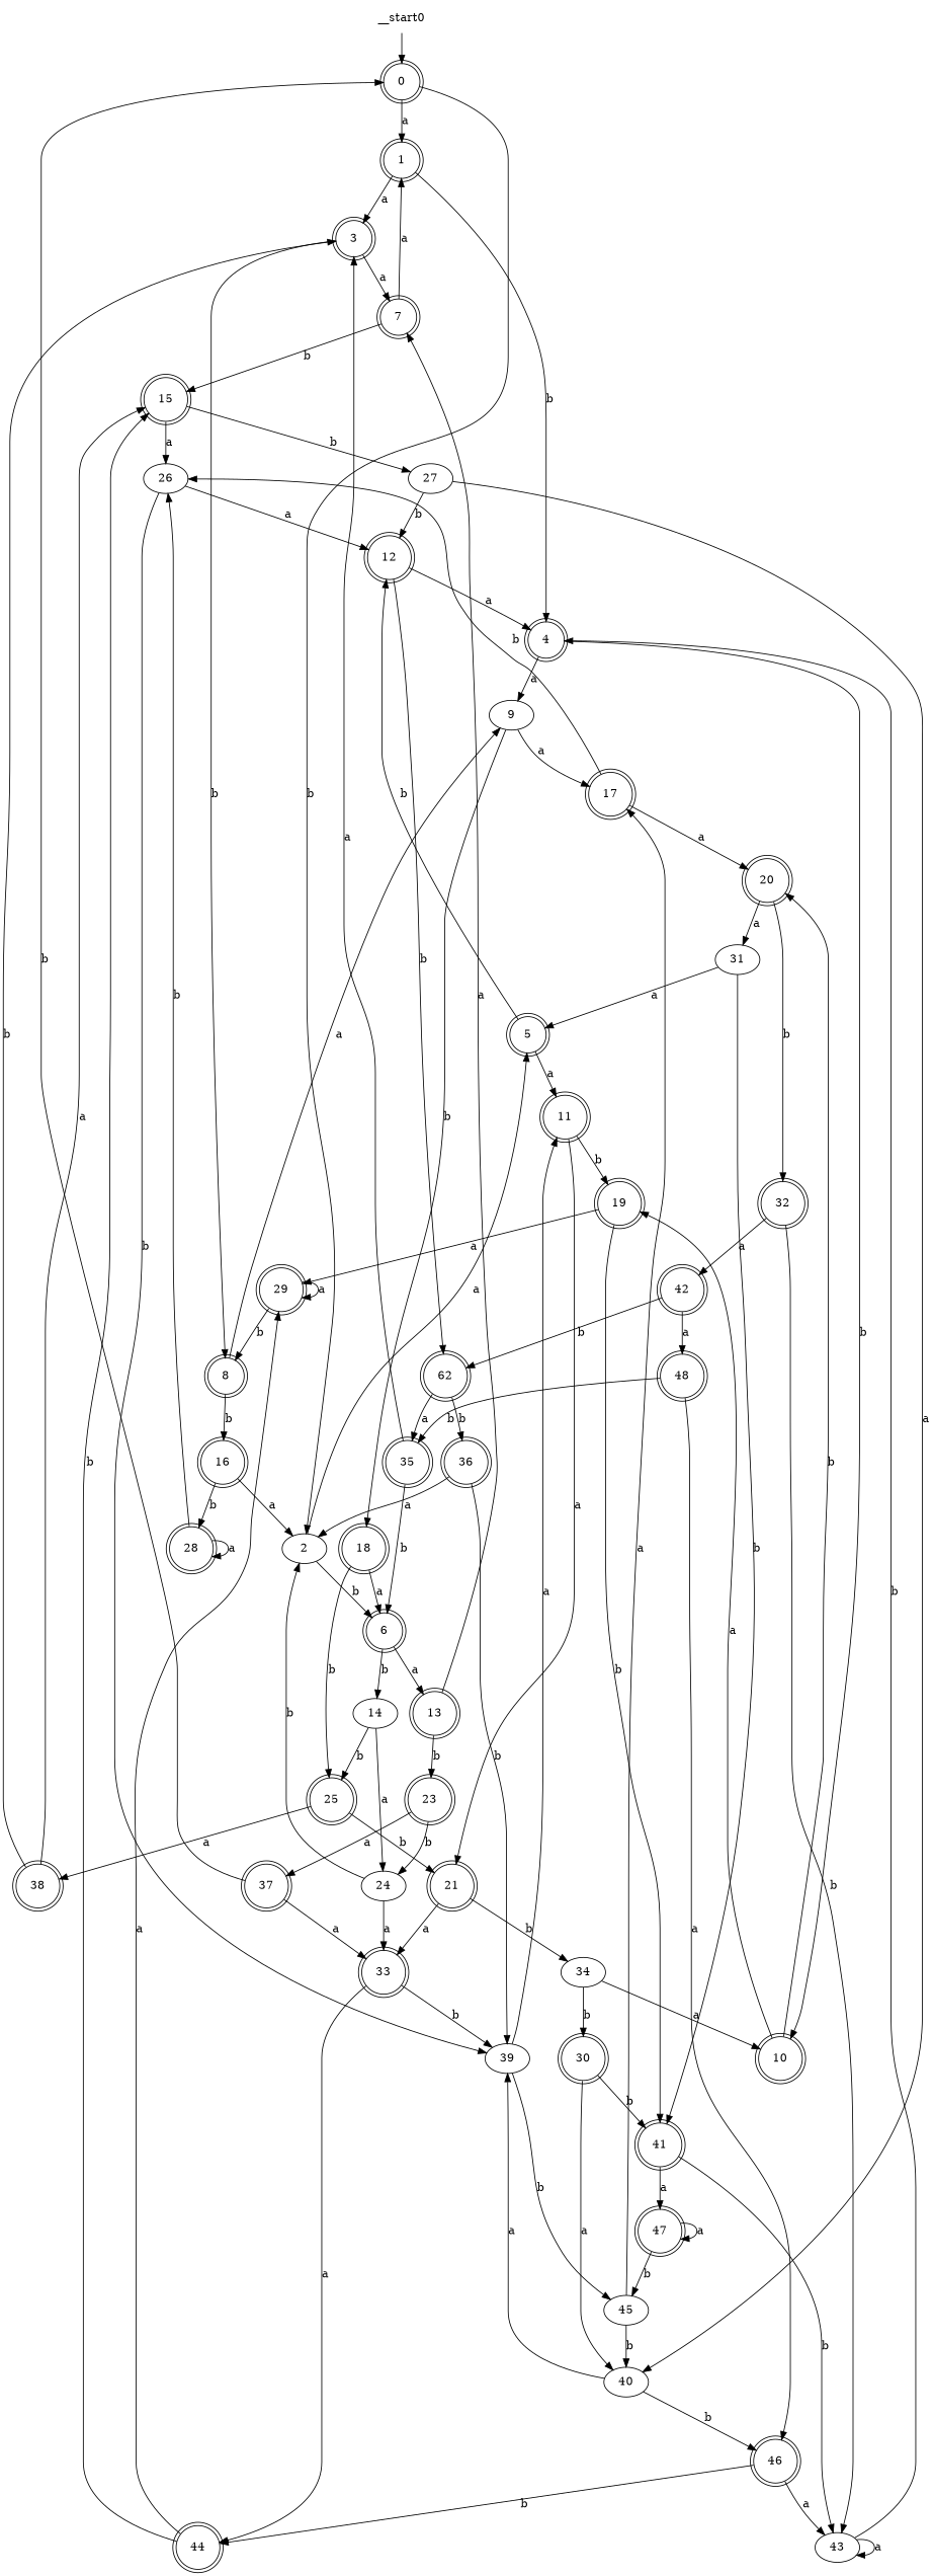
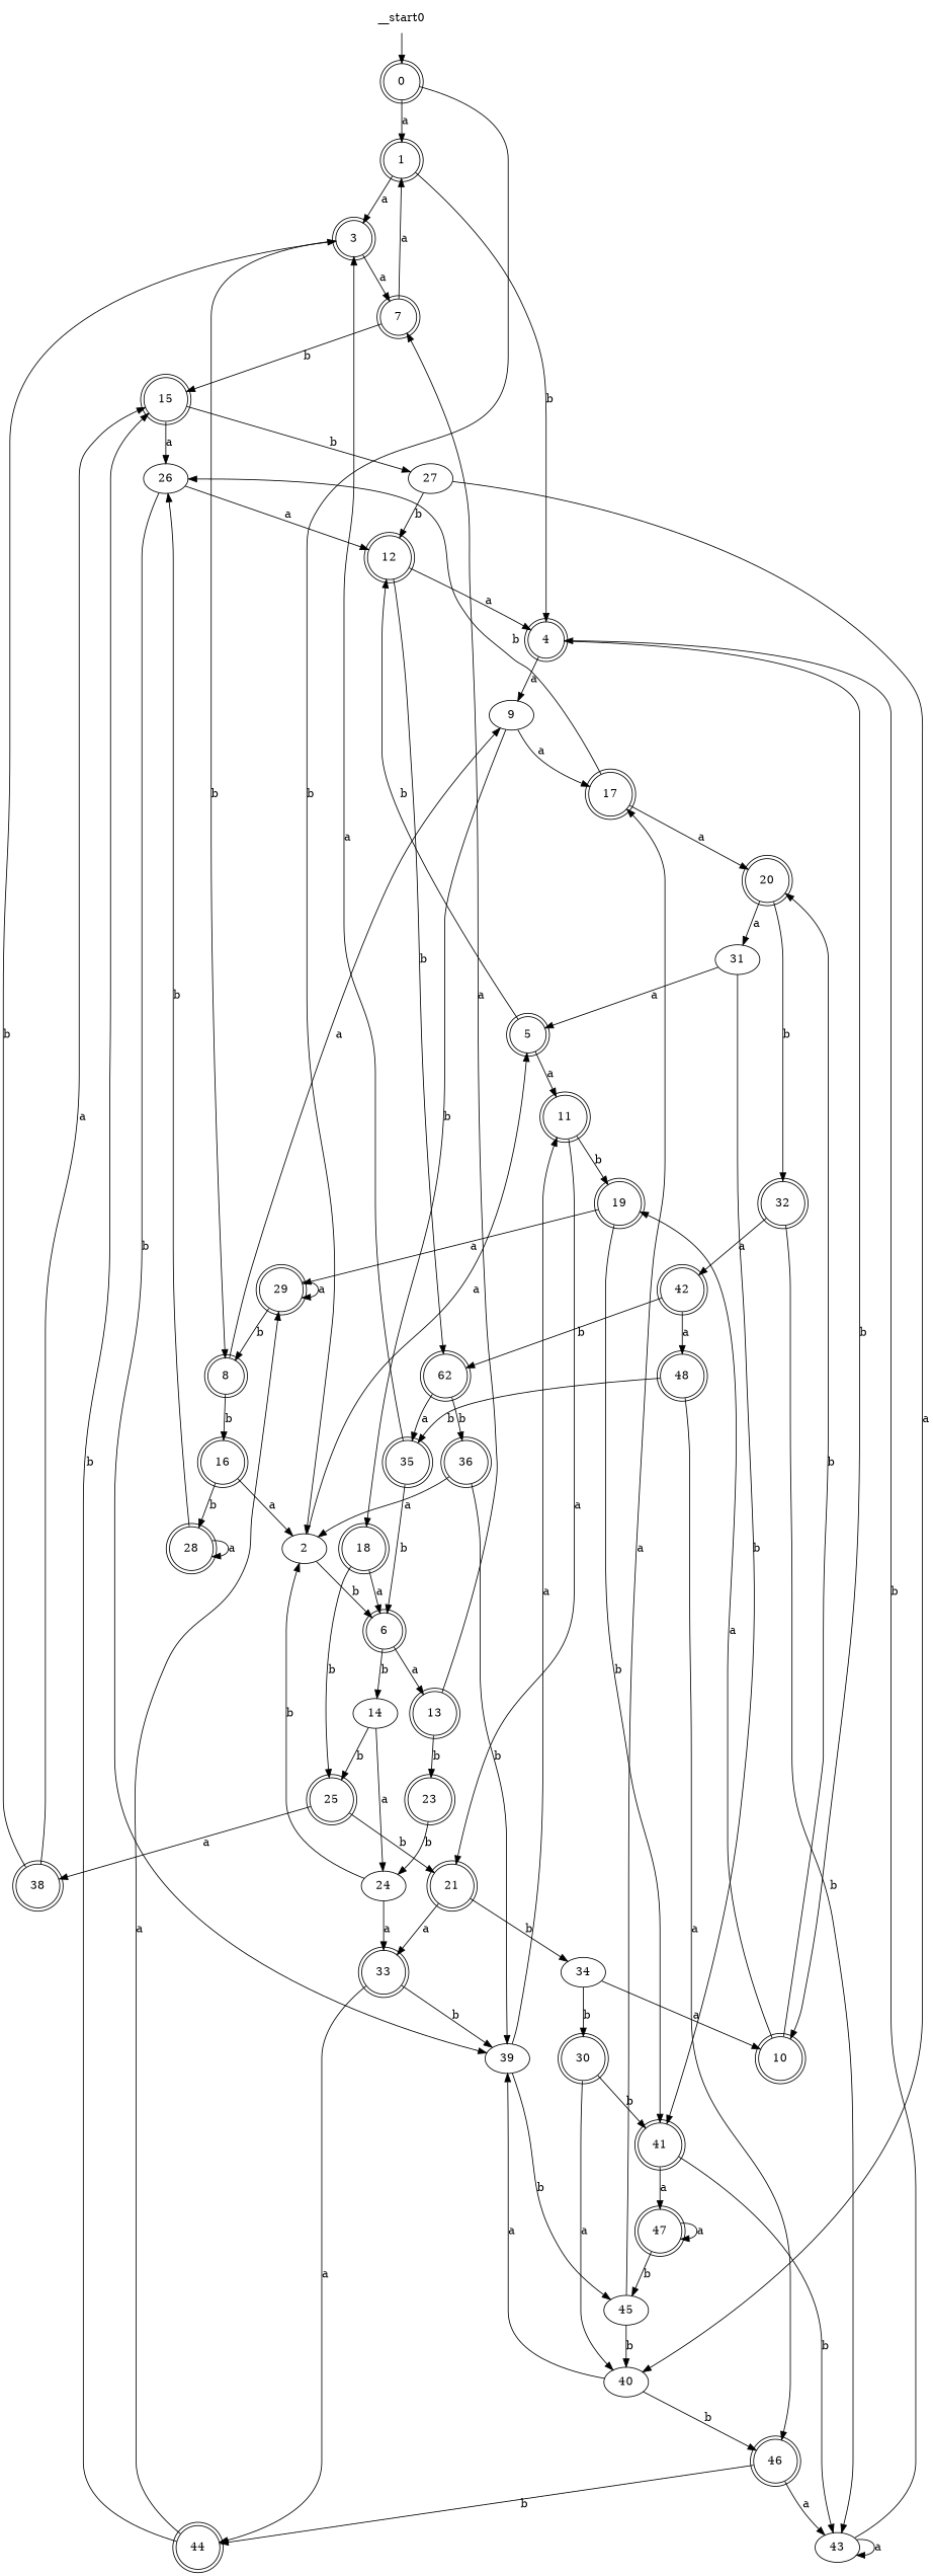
  digraph {
    node [shape=doublecircle]
    __start0 [shape=none]
    0
    1
    2 [shape=""]
    3
    4
    5
    6
    7
    8
    9 [shape=""]
    10
    11
    12
    13
    14 [shape=""]
    15
    16
    17
    18
    19
    20
    21
    n24 [label=62]
    23
    24 [shape=""]
    25
    26 [shape=""]
    27 [shape=""]
    28
    29
    41
    31 [shape=""]
    32
    33
    34 [shape=""]
    35
    36
-   37
    38
    39 [shape=""]
    40 [shape=""]
    30
    42
    43 [shape=""]
    44
    45 [shape=""]
    46
    47
    48
    __start0 -> 0
    0 -> 1 [label=a]
    0 -> 2 [label=b]
    1 -> 3 [label=a]
    1 -> 4 [label=b]
    2 -> 5 [label=a]
    2 -> 6 [label=b]
    3 -> 7 [label=a]
    3 -> 8 [label=b]
    4 -> 9 [label=a]
    4 -> 10 [label=b]
    5 -> 11 [label=a]
    5 -> 12 [label=b]
    6 -> 13 [label=a]
    6 -> 14 [label=b]
    7 -> 1 [label=a]
    7 -> 15 [label=b]
    8 -> 9 [label=a]
    8 -> 16 [label=b]
    9 -> 17 [label=a]
    9 -> 18 [label=b]
    10 -> 19 [label=a]
    10 -> 20 [label=b]
    11 -> 19 [label=b]
    11 -> 21 [label=a]
    12 -> 4 [label=a]
    12 -> n24 [label=b]
    13 -> 7 [label=a]
    13 -> 23 [label=b]
    14 -> 24 [label=a]
    14 -> 25 [label=b]
    15 -> 26 [label=a]
    15 -> 27 [label=b]
    16 -> 2 [label=a]
    16 -> 28 [label=b]
    17 -> 20 [label=a]
    17 -> 26 [label=b]
    18 -> 6 [label=a]
    18 -> 25 [label=b]
    19 -> 29 [label=a]
    19 -> 41 [label=b]
    20 -> 31 [label=a]
    20 -> 32 [label=b]
    21 -> 33 [label=a]
    21 -> 34 [label=b]
    n24 -> 35 [label=a]
    n24 -> 36 [label=b]
    23 -> 24 [label=b]
-   23 -> 37 [label=a]
    24 -> 2 [label=b]
    24 -> 33 [label=a]
    25 -> 21 [label=b]
    25 -> 38 [label=a]
    26 -> 12 [label=a]
    26 -> 39 [label=b]
    27 -> 12 [label=b]
    27 -> 40 [label=a]
    28 -> 26 [label=b]
    28 -> 28 [label=a]
    29 -> 8 [label=b]
    29 -> 29 [label=a]
    41 -> 43 [label=b]
    41 -> 47 [label=a]
    31 -> 5 [label=a]
    31 -> 41 [label=b]
    32 -> 42 [label=a]
    32 -> 43 [label=b]
    33 -> 39 [label=b]
    33 -> 44 [label=a]
    34 -> 10 [label=a]
    34 -> 30 [label=b]
    35 -> 3 [label=a]
    35 -> 6 [label=b]
    36 -> 2 [label=a]
    36 -> 39 [label=b]
-   37 -> 0 [label=b]
-   37 -> 33 [label=a]
    38 -> 3 [label=b]
    38 -> 15 [label=a]
    39 -> 11 [label=a]
    39 -> 45 [label=b]
    40 -> 39 [label=a]
    40 -> 46 [label=b]
    30 -> 41 [label=b]
    30 -> 40 [label=a]
    42 -> n24 [label=b]
    42 -> 48 [label=a]
    43 -> 4 [label=b]
    43 -> 43 [label=a]
    44 -> 15 [label=b]
    44 -> 29 [label=a]
    45 -> 17 [label=a]
    45 -> 40 [label=b]
    46 -> 43 [label=a]
    46 -> 44 [label=b]
    47 -> 45 [label=b]
    47 -> 47 [label=a]
    48 -> 35 [label=b]
    48 -> 46 [label=a]
  }
